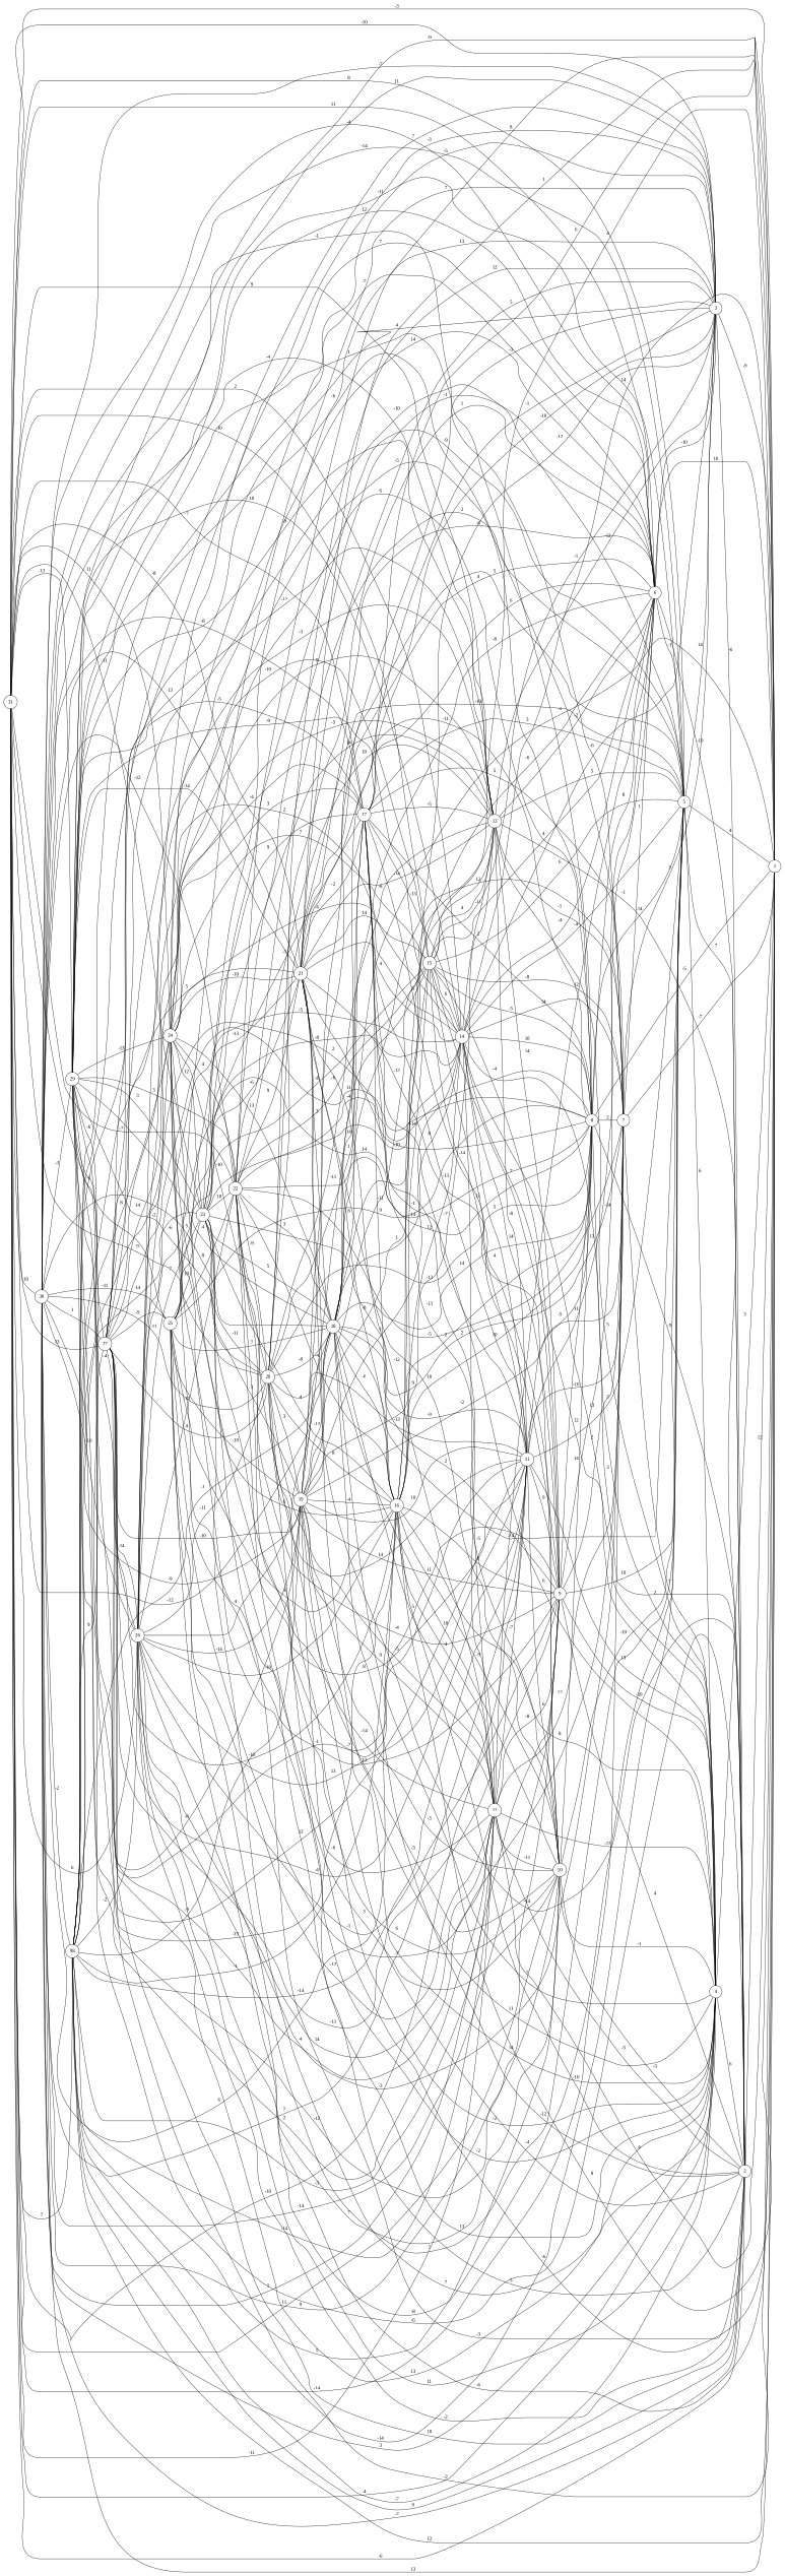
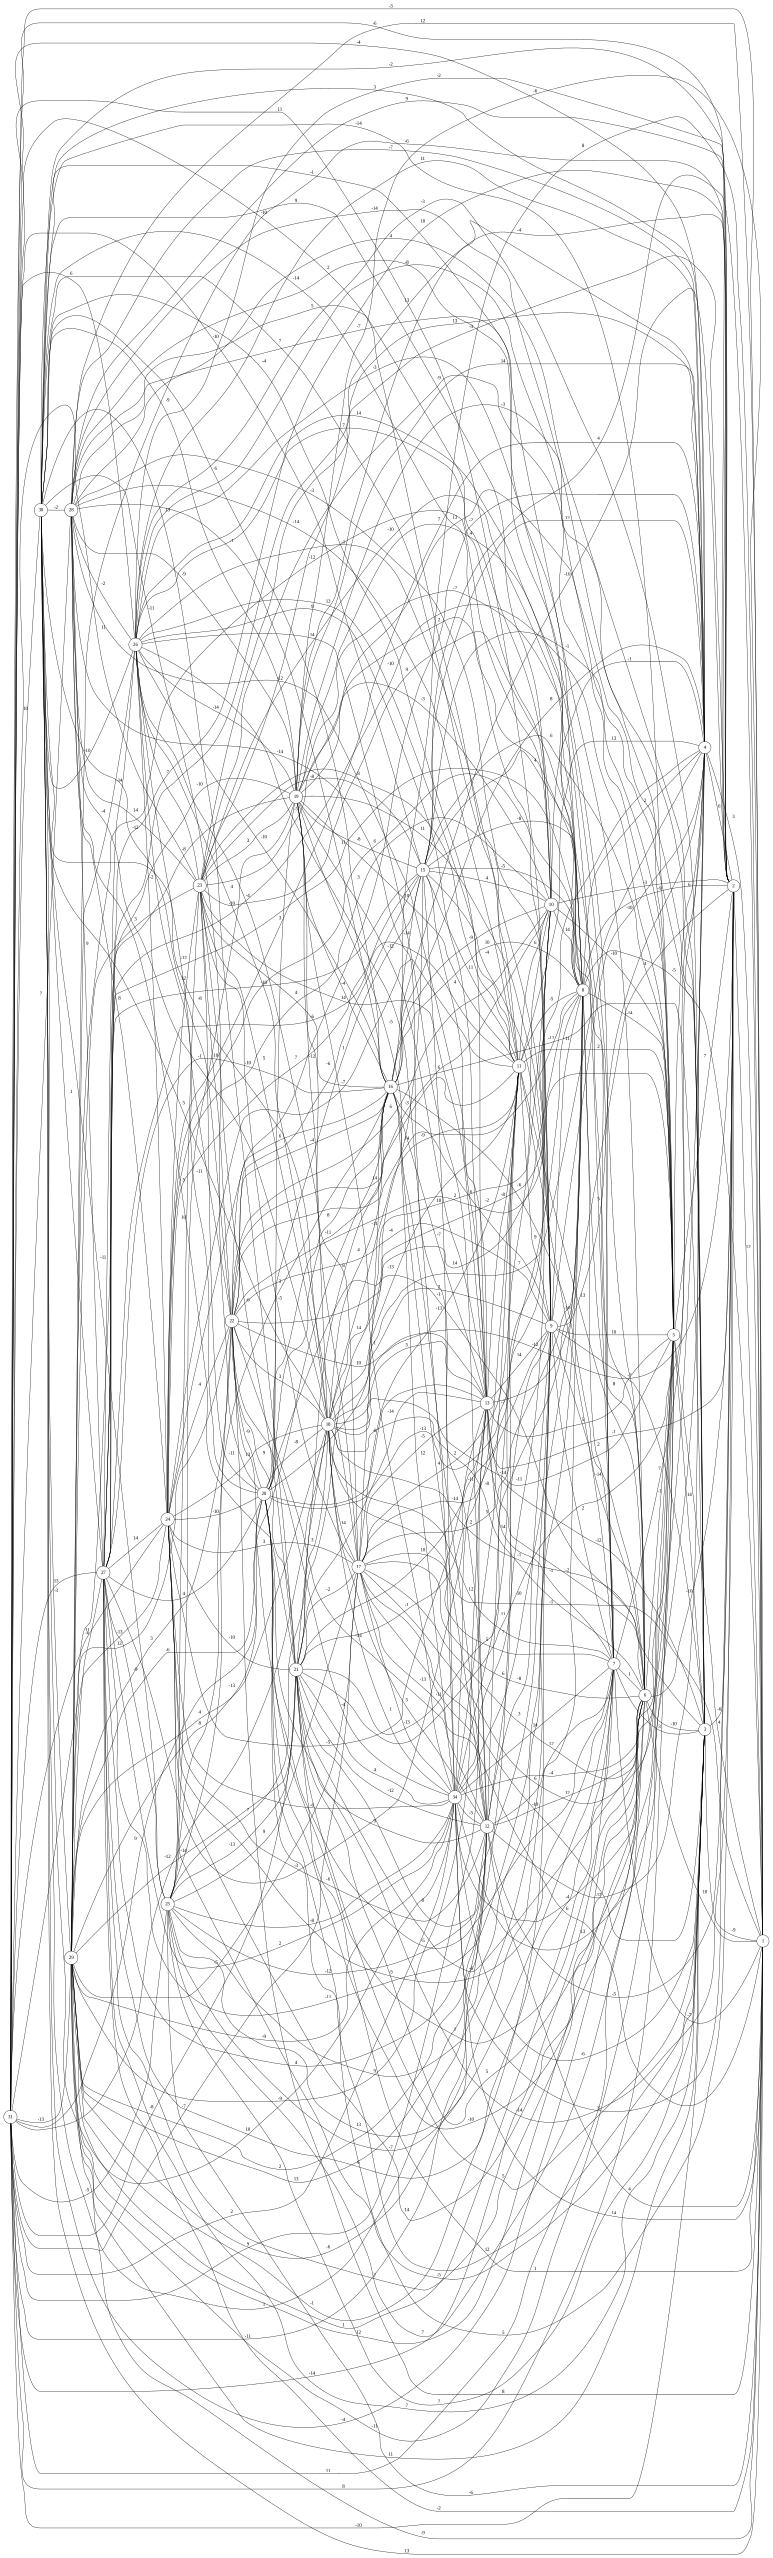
  graph {
    fontname="Liberation Serif"
    rankdir=LR
    node [fontname="Liberation Serif" shape=circle]
    edge [fontname="Liberation Serif"]
    31
    1
    2
    3
    4
    5
    6
    7
    9
    11
    12
    13
-   14
+   14 [label=34]
    15
    17
    18
    20
    21
    22
    23
    24
    25
    26
    27
-   28 [label=98]
+   28
    29
    30
    8
    10
    16
    19
    31 -- 1 [label=-3]
    31 -- 2 [label=-6]
    31 -- 3 [label=-10]
    31 -- 4 [label=-4]
    31 -- 5 [label=8]
    31 -- 6 [label=11]
    31 -- 7 [label=-14]
    31 -- 9 [label=11]
    31 -- 11 [label=-10]
    31 -- 12 [label=-11]
    31 -- 13 [label=9]
    31 -- 14 [label=2]
    31 -- 15 [label=-10]
    31 -- 17 [label=-7]
    31 -- 18 [label=-12]
    31 -- 20 [label=9]
    31 -- 21 [label=-8]
-   31 -- 22 [label=-7]
+   31 -- 22 [label=12]
    31 -- 23 [label=11]
    31 -- 24 [label=11]
    31 -- 25 [label=-5]
    31 -- 26 [label=6]
    31 -- 27 [label=13]
    31 -- 28 [label=7]
    31 -- 29 [label=-13]
    31 -- 30 [label=10]
    2 -- 1 [label=12]
    3 -- 1 [label=-9]
    3 -- 2 [label=-6]
    4 -- 1 [label=3]
    4 -- 2 [label=6]
    5 -- 1 [label=4]
    5 -- 2 [label=7]
    5 -- 3 [label=14]
    5 -- 4 [label=6]
    6 -- 1 [label=10]
    6 -- 2 [label=-10]
    6 -- 3 [label=-10]
    6 -- 5 [label=-1]
    7 -- 1 [label=-7]
    7 -- 3 [label=3]
    7 -- 4 [label=7]
    7 -- 6 [label=1]
    9 -- 2 [label=4]
    9 -- 4 [label=-10]
    9 -- 5 [label=10]
    9 -- 6 [label=-14]
    9 -- 7 [label=2]
    9 -- 8 [label=11]
    11 -- 4 [label=13]
    11 -- 5 [label=2]
    11 -- 6 [label=13]
    11 -- 7 [label=-10]
    11 -- 9 [label=9]
    11 -- 8 [label=-5]
    11 -- 10 [label=6]
    12 -- 1 [label=4]
    12 -- 2 [label=-5]
    12 -- 4 [label=-12]
    12 -- 6 [label=12]
    12 -- 7 [label=12]
    12 -- 9 [label=-8]
    12 -- 11 [label=-7]
    12 -- 10 [label=-11]
    13 -- 2 [label=-1]
    13 -- 3 [label=-12]
    13 -- 4 [label=5]
    13 -- 5 [label=5]
    13 -- 6 [label=-2]
    13 -- 7 [label=-1]
    13 -- 9 [label=14]
    13 -- 11 [label=-8]
    14 -- 1 [label=14]
    14 -- 2 [label=3]
    14 -- 3 [label=-6]
    14 -- 4 [label=13]
    14 -- 5 [label=-4]
    14 -- 6 [label=-4]
    14 -- 7 [label=14]
    14 -- 9 [label=7]
    14 -- 11 [label=5]
    14 -- 12 [label=-5]
    14 -- 13 [label=-11]
    14 -- 8 [label=10]
    14 -- 10 [label=14]
    15 -- 1 [label=4]
    15 -- 3 [label=-1]
    15 -- 4 [label=12]
    15 -- 5 [label=6]
    15 -- 6 [label=4]
    15 -- 7 [label=-8]
    15 -- 9 [label=-4]
    15 -- 11 [label=11]
    15 -- 13 [label=4]
    15 -- 14 [label=6]
    15 -- 8 [label=-5]
    15 -- 10 [label=4]
    17 -- 1 [label=6]
    17 -- 3 [label=-10]
    17 -- 4 [label=6]
    17 -- 5 [label=3]
    17 -- 6 [label=6]
    17 -- 7 [label=5]
    17 -- 9 [label=-14]
    17 -- 11 [label=-13]
    17 -- 12 [label=-13]
    17 -- 13 [label=-5]
    17 -- 14 [label=-13]
    17 -- 8 [label=2]
    17 -- 10 [label=2]
    17 -- 16 [label=-11]
    18 -- 1 [label=-1]
    18 -- 2 [label=-12]
    18 -- 3 [label=-1]
    18 -- 4 [label=7]
    18 -- 5 [label=-14]
    18 -- 6 [label=-8]
    18 -- 7 [label=12]
    18 -- 9 [label=2]
    18 -- 11 [label=-9]
    18 -- 12 [label=5]
    18 -- 13 [label=5]
    18 -- 14 [label=1]
    18 -- 17 [label=14]
    18 -- 8 [label=14]
    18 -- 10 [label=10]
    18 -- 16 [label=4]
    20 -- 2 [label=5]
    20 -- 3 [label=12]
    20 -- 4 [label=-2]
    20 -- 5 [label=-10]
    20 -- 6 [label=1]
    20 -- 11 [label=-13]
    20 -- 12 [label=9]
    20 -- 13 [label=-8]
    20 -- 15 [label=1]
    20 -- 18 [label=-8]
    20 -- 8 [label=-13]
    20 -- 10 [label=-3]
    20 -- 16 [label=8]
    20 -- 19 [label=3]
    21 -- 1 [label=1]
    21 -- 2 [label=-14]
    21 -- 3 [label=5]
    21 -- 4 [label=11]
    21 -- 5 [label=5]
    21 -- 6 [label=-6]
    21 -- 9 [label=8]
    21 -- 11 [label=-1]
    21 -- 12 [label=-12]
    21 -- 13 [label=-14]
    21 -- 14 [label=4]
    21 -- 15 [label=14]
    21 -- 17 [label=-2]
    21 -- 18 [label=3]
    21 -- 8 [label=-11]
    21 -- 10 [label=10]
    21 -- 16 [label=8]
    22 -- 1 [label=8]
    22 -- 4 [label=-2]
    22 -- 5 [label=2]
    22 -- 6 [label=-1]
    22 -- 7 [label=-5]
    22 -- 9 [label=-4]
    22 -- 11 [label=14]
    22 -- 12 [label=-14]
    22 -- 13 [label=10]
    22 -- 14 [label=-4]
    22 -- 15 [label=-6]
    22 -- 18 [label=3]
    22 -- 20 [label=-9]
    22 -- 21 [label=9]
    22 -- 8 [label=14]
    22 -- 10 [label=6]
    22 -- 16 [label=-4]
    23 -- 2 [label=-3]
    23 -- 3 [label=13]
    23 -- 4 [label=13]
    23 -- 5 [label=-9]
    23 -- 7 [label=9]
    23 -- 11 [label=8]
    23 -- 13 [label=14]
    23 -- 15 [label=-8]
    23 -- 17 [label=-5]
    23 -- 18 [label=5]
    23 -- 20 [label=-11]
    23 -- 21 [label=-6]
    23 -- 22 [label=10]
    23 -- 8 [label=-10]
    23 -- 16 [label=4]
    23 -- 19 [label=3]
    24 -- 3 [label=-5]
    24 -- 4 [label=7]
    24 -- 6 [label=14]
    24 -- 7 [label=-5]
    24 -- 11 [label=-7]
    24 -- 12 [label=-6]
    24 -- 13 [label=-5]
    24 -- 14 [label=-6]
    24 -- 15 [label=7]
    24 -- 17 [label=3]
    24 -- 18 [label=13]
    24 -- 20 [label=-10]
    24 -- 21 [label=-10]
    24 -- 22 [label=4]
    24 -- 23 [label=12]
    24 -- 8 [label=6]
    24 -- 10 [label=3]
    24 -- 16 [label=6]
    25 -- 1 [label=-6]
    25 -- 3 [label=7]
    25 -- 5 [label=7]
    25 -- 7 [label=-7]
    25 -- 9 [label=13]
    25 -- 12 [label=-12]
    25 -- 14 [label=-8]
    25 -- 17 [label=9]
    25 -- 18 [label=7]
    25 -- 21 [label=-13]
    25 -- 22 [label=8]
    25 -- 23 [label=10]
    25 -- 8 [label=9]
    25 -- 16 [label=3]
    25 -- 19 [label=-10]
    26 -- 2 [label=-2]
    26 -- 3 [label=-3]
    26 -- 4 [label=11]
    26 -- 5 [label=-8]
    26 -- 7 [label=-3]
    26 -- 9 [label=-1]
    26 -- 11 [label=13]
    26 -- 12 [label=14]
    26 -- 13 [label=9]
    26 -- 14 [label=-5]
    26 -- 17 [label=-4]
    26 -- 18 [label=4]
    26 -- 20 [label=-11]
    26 -- 22 [label=-12]
    26 -- 23 [label=7]
    26 -- 24 [label=-2]
    26 -- 8 [label=14]
    26 -- 10 [label=7]
    26 -- 16 [label=-10]
    26 -- 19 [label=-14]
    27 -- 1 [label=-2]
    27 -- 2 [label=10]
    27 -- 3 [label=7]
    27 -- 4 [label=13]
    27 -- 5 [label=-10]
    27 -- 6 [label=7]
+   27 -- 7 [label=6]
    27 -- 9 [label=-11]
    27 -- 11 [label=-6]
    27 -- 12 [label=4]
    27 -- 13 [label=-3]
    27 -- 14 [label=2]
    27 -- 15 [label=-10]
    27 -- 20 [label=4]
    27 -- 24 [label=14]
    27 -- 25 [label=-9]
    27 -- 26 [label=-14]
    27 -- 8 [label=11]
    27 -- 16 [label=-10]
    27 -- 19 [label=-10]
    28 -- 1 [label=12]
    28 -- 2 [label=9]
    28 -- 3 [label=4]
    28 -- 4 [label=-7]
    28 -- 5 [label=-14]
    28 -- 6 [label=-7]
    28 -- 9 [label=-3]
    28 -- 11 [label=-14]
    28 -- 12 [label=-14]
    28 -- 13 [label=-12]
    28 -- 18 [label=-1]
    28 -- 21 [label=5]
    28 -- 23 [label=14]
    28 -- 24 [label=8]
    28 -- 26 [label=-2]
    28 -- 27 [label=9]
    28 -- 8 [label=2]
    28 -- 10 [label=5]
    28 -- 16 [label=-1]
    28 -- 19 [label=-9]
    29 -- 1 [label=-9]
    29 -- 2 [label=-6]
    29 -- 3 [label=11]
    29 -- 5 [label=-11]
    29 -- 6 [label=12]
    29 -- 7 [label=1]
    29 -- 9 [label=-1]
    29 -- 11 [label=13]
    29 -- 12 [label=2]
    29 -- 13 [label=-9]
    29 -- 14 [label=-9]
    29 -- 17 [label=-5]
    29 -- 18 [label=4]
    29 -- 20 [label=-6]
    29 -- 21 [label=-14]
    29 -- 22 [label=3]
    29 -- 23 [label=3]
    29 -- 24 [label=-13]
    29 -- 26 [label=-4]
    29 -- 27 [label=-6]
    29 -- 8 [label=-6]
    29 -- 10 [label=-12]
    29 -- 16 [label=-13]
    29 -- 19 [label=-8]
    30 -- 1 [label=13]
    30 -- 2 [label=-2]
-   30 -- 3 [label=-7]
+   9 -- 3 [label=-7]
    30 -- 4 [label=3]
    30 -- 5 [label=-14]
    30 -- 6 [label=-4]
    30 -- 9 [label=-14]
    30 -- 11 [label=7]
    30 -- 12 [label=1]
    30 -- 13 [label=-4]
    30 -- 14 [label=10]
    30 -- 17 [label=-8]
    30 -- 18 [label=5]
    30 -- 20 [label=-11]
    30 -- 21 [label=13]
    30 -- 22 [label=-12]
    30 -- 25 [label=-11]
    30 -- 26 [label=-10]
    30 -- 27 [label=1]
    30 -- 28 [label=-2]
    30 -- 29 [label=-3]
    30 -- 8 [label=-1]
    30 -- 10 [label=9]
    30 -- 16 [label=6]
    30 -- 19 [label=-9]
    8 -- 1 [label=-5]
    8 -- 2 [label=-9]
    8 -- 4 [label=2]
    8 -- 5 [label=-14]
    8 -- 6 [label=8]
    8 -- 7 [label=2]
    10 -- 2 [label=-3]
    10 -- 4 [label=-1]
    10 -- 5 [label=-10]
    10 -- 8 [label=14]
    16 -- 1 [label=8]
    16 -- 2 [label=-10]
    16 -- 3 [label=-12]
    16 -- 4 [label=8]
    16 -- 6 [label=-6]
    16 -- 9 [label=6]
    16 -- 12 [label=4]
    16 -- 13 [label=-7]
    16 -- 14 [label=12]
    16 -- 15 [label=-14]
    16 -- 8 [label=10]
    16 -- 10 [label=-9]
    19 -- 1 [label=-6]
    19 -- 2 [label=-4]
    19 -- 3 [label=-3]
    19 -- 4 [label=14]
    19 -- 6 [label=4]
    19 -- 7 [label=-2]
    19 -- 9 [label=11]
    19 -- 11 [label=10]
    19 -- 12 [label=-5]
    19 -- 13 [label=-12]
    19 -- 14 [label=1]
    19 -- 15 [label=-8]
    19 -- 17 [label=-11]
    19 -- 18 [label=-12]
    19 -- 8 [label=2]
    19 -- 10 [label=-3]
    19 -- 16 [label=-4]
  }
